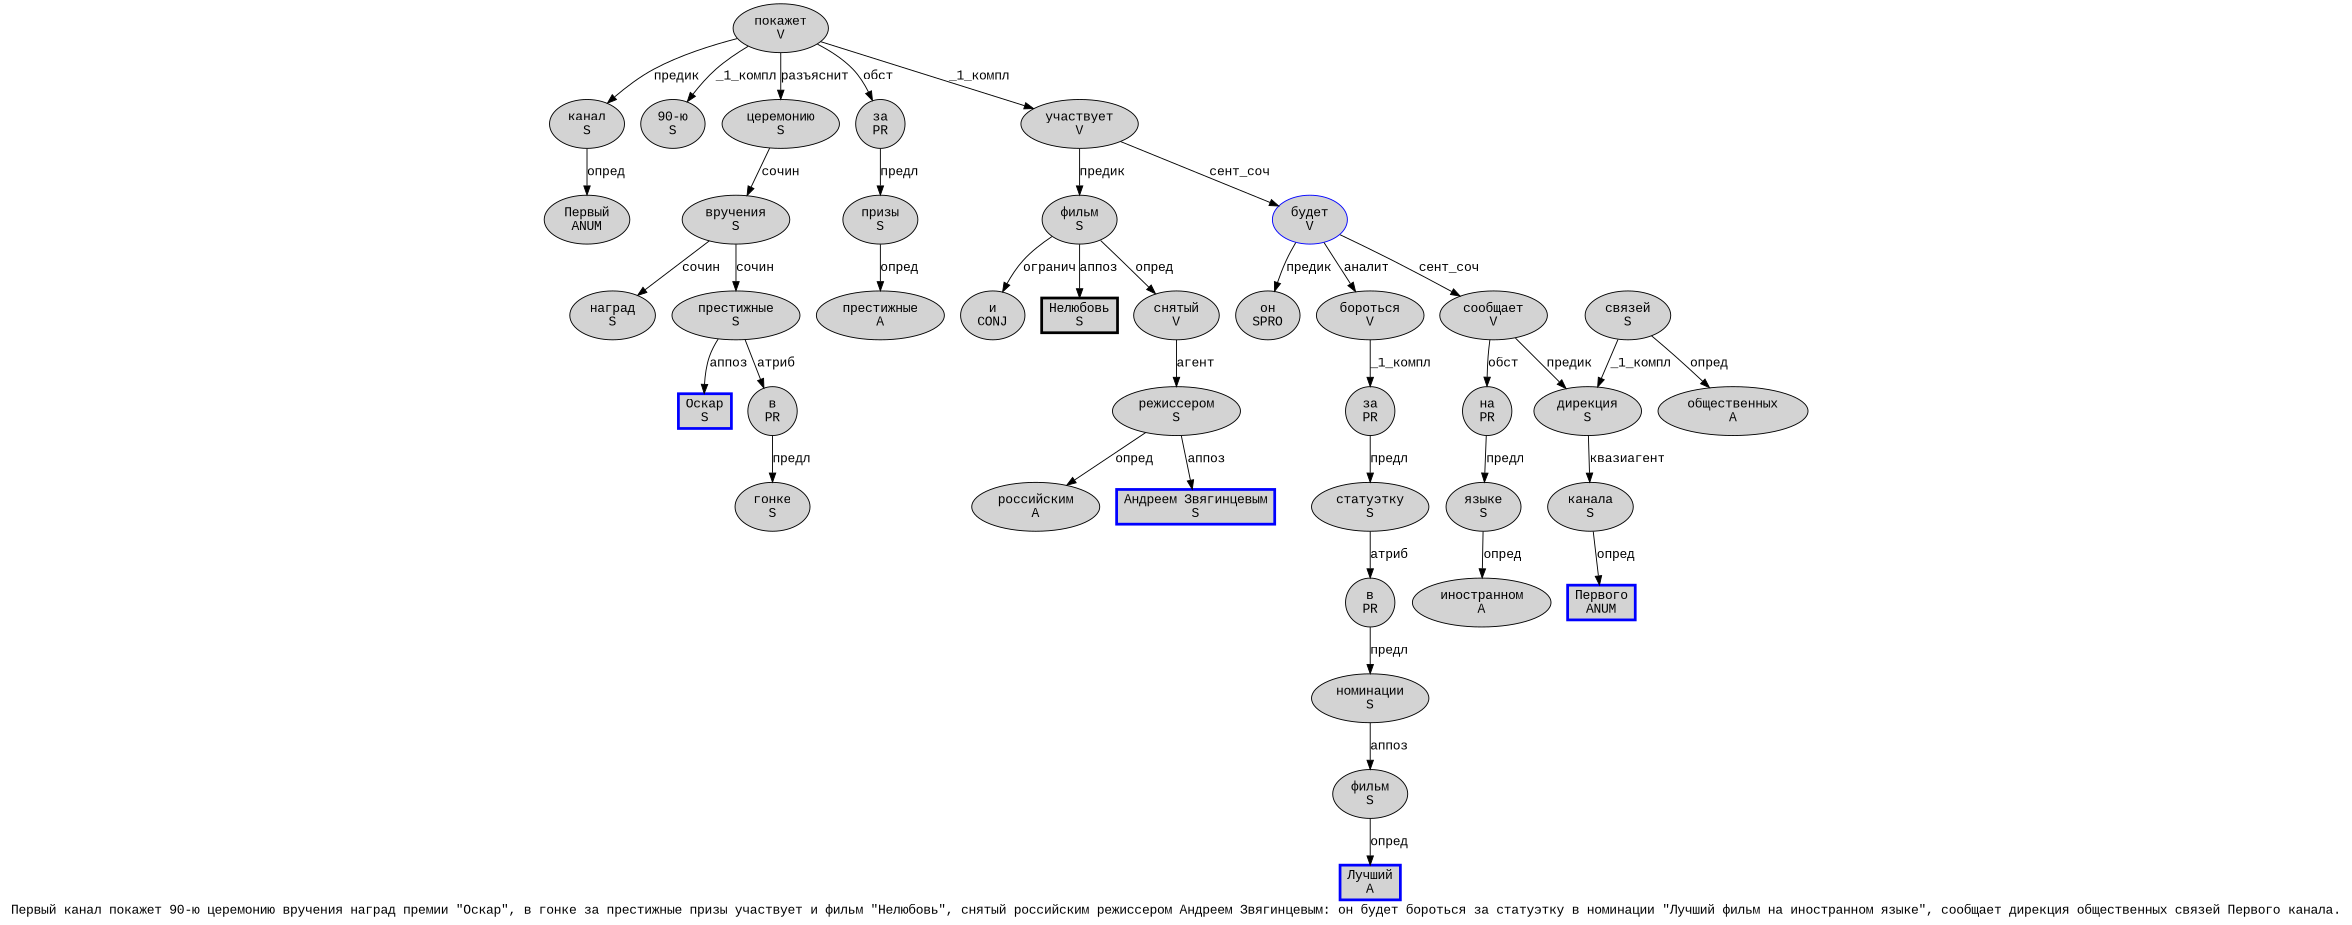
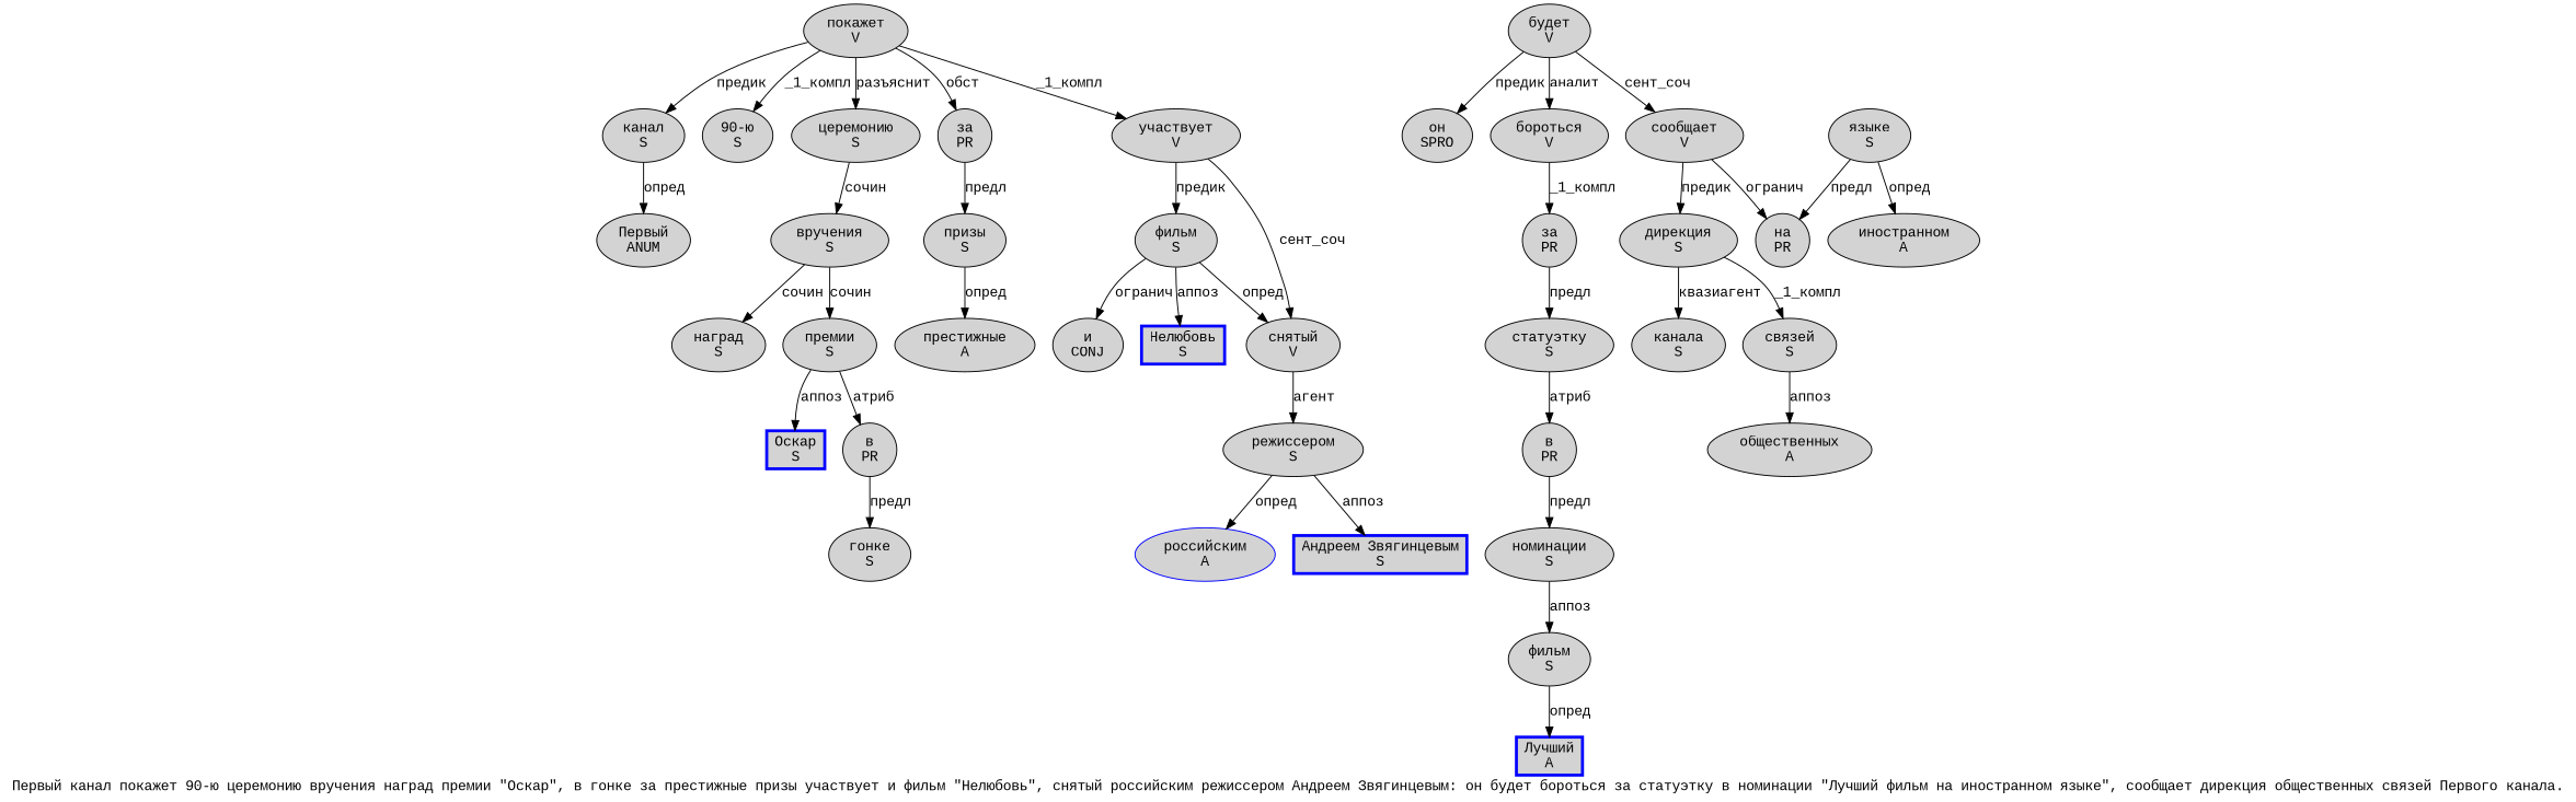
  digraph {
    fontname="Liberation Mono"
    label="Первый канал покажет 90-ю церемонию вручения наград премии \"Оскар\", в гонке за престижные призы участвует и фильм \"Нелюбовь\", снятый российским режиссером Андреем Звягинцевым: он будет бороться за статуэтку в номинации \"Лучший фильм на иностранном языке\", сообщает дирекция общественных связей Первого канала."
    node [fillcolor=lightgray fontname="Liberation Mono" penwidth=1 shape=ellipse style=filled]
    edge [fontname="Liberation Mono"]
    n1 [label="Первый\nANUM"]
    n2 [label="канал\nS"]
    n3 [label="покажет\nV"]
    n4 [label="90-ю\nS"]
    n5 [label="церемонию\nS"]
    n6 [label="за\nPR"]
    n7 [label="участвует\nV"]
    n8 [label="вручения\nS"]
    n9 [label="призы\nS"]
    n10 [label="фильм\nS"]
-   n11 [label="будет\nV" color=blue]
+   n11 [label="будет\nV"]
    n12 [label="наград\nS"]
-   n13 [label="престижные\nS"]
+   n13 [label="премии\nS"]
    n14 [color=blue label="Оскар\nS" penwidth=3 shape=box]
    n15 [label="в\nPR"]
    n16 [label="гонке\nS"]
    n17 [label="престижные\nA"]
    n18 [label="и\nCONJ"]
-   n19 [color=black label="Нелюбовь\nS" penwidth=3 shape=box]
+   n19 [color=blue label="Нелюбовь\nS" penwidth=3 shape=box]
    n20 [label="снятый\nV"]
    n21 [label="он\nSPRO"]
    n22 [label="бороться\nV"]
    n23 [label="сообщает\nV"]
    n24 [label="режиссером\nS"]
-   n25 [label="российским\nA"]
+   n25 [label="российским\nA" color=blue]
    n26 [color=blue label="Андреем Звягинцевым\nS" penwidth=3 shape=box]
    n27 [label="за\nPR"]
    n28 [label="на\nPR"]
    n29 [label="дирекция\nS"]
    n30 [label="статуэтку\nS"]
    n31 [label="в\nPR"]
    n32 [label="номинации\nS"]
    n33 [label="фильм\nS"]
    n34 [color=blue label="Лучший\nA" penwidth=3 shape=box]
    n35 [label="языке\nS"]
    n36 [label="иностранном\nA"]
    n37 [label="связей\nS"]
    n38 [label="канала\nS"]
    n39 [label="общественных\nA"]
-   n40 [color=blue label="Первого\nANUM" penwidth=3 shape=box]
    n2 -> n1 [label="опред"]
    n3 -> n2 [label="предик"]
    n3 -> n4 [label="_1_компл"]
    n3 -> n5 [label="разъяснит"]
    n3 -> n6 [label="обст"]
    n3 -> n7 [label="_1_компл"]
    n5 -> n8 [label="сочин"]
    n6 -> n9 [label="предл"]
    n7 -> n10 [label="предик"]
-   n7 -> n11 [label="сент_соч"]
+   n7 -> n20 [label="сент_соч"]
    n8 -> n12 [label="сочин"]
    n8 -> n13 [label="сочин"]
    n9 -> n17 [label="опред"]
    n10 -> n18 [label="огранич"]
    n10 -> n19 [label="аппоз"]
    n10 -> n20 [label="опред"]
    n11 -> n21 [label="предик"]
    n11 -> n22 [label="аналит"]
    n11 -> n23 [label="сент_соч"]
    n13 -> n14 [label="аппоз"]
    n13 -> n15 [label="атриб"]
    n15 -> n16 [label="предл"]
    n20 -> n24 [label="агент"]
    n22 -> n27 [label="_1_компл"]
-   n23 -> n28 [label="обст"]
+   n23 -> n28 [label="огранич"]
    n23 -> n29 [label="предик"]
    n24 -> n25 [label="опред"]
    n24 -> n26 [label="аппоз"]
    n27 -> n30 [label="предл"]
-   n28 -> n35 [label="предл"]
-   n37 -> n29 [label="_1_компл"]
+   n35 -> n28 [label="предл"]
+   n29 -> n37 [label="_1_компл"]
    n29 -> n38 [label="квазиагент"]
    n30 -> n31 [label="атриб"]
    n31 -> n32 [label="предл"]
    n32 -> n33 [label="аппоз"]
    n33 -> n34 [label="опред"]
    n35 -> n36 [label="опред"]
-   n37 -> n39 [label="опред"]
-   n38 -> n40 [label="опред"]
+   n37 -> n39 [label="аппоз"]
  }
